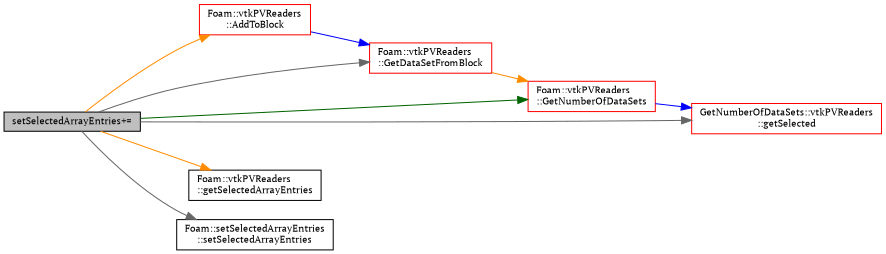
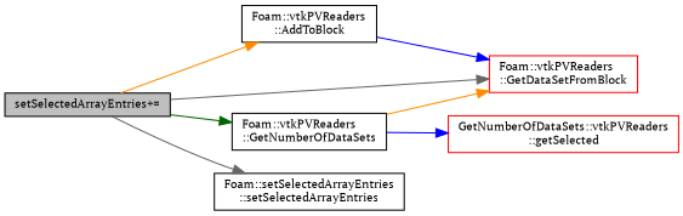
  digraph {
    fontname="PT Serif"
    rankdir=LR
    node [color=red fontname="PT Serif" fontsize=10 shape=record]
    edge [color=darkorange fontname="PT Serif" fontsize=10 labelfontname=Helvetica labelfontsize=10 style=solid]
    n1 [color=black fillcolor=grey75 fontcolor=black height=0.2 label="setSelectedArrayEntries+=" style=filled width=0.4]
-   n2 [height=0.2 label="Foam::vtkPVReaders\l::AddToBlock" width=0.4]
+   n2 [color=black height=0.2 label="Foam::vtkPVReaders\l::AddToBlock" width=0.4]
    n3 [height=0.2 label="Foam::vtkPVReaders\l::GetDataSetFromBlock" width=0.4]
-   n4 [height=0.2 label="Foam::vtkPVReaders\l::GetNumberOfDataSets" width=0.4]
+   n4 [color=black height=0.2 label="Foam::vtkPVReaders\l::GetNumberOfDataSets" width=0.4]
    n5 [height=0.2 label="GetNumberOfDataSets::vtkPVReaders\l::getSelected" width=0.4]
-   n6 [color=black height=0.2 label="Foam::vtkPVReaders\l::getSelectedArrayEntries" width=0.4]
    n7 [color=black height=0.2 label="Foam::setSelectedArrayEntries\l::setSelectedArrayEntries" width=0.4]
    n1 -> n2
    n1 -> n3 [color=gray40]
    n1 -> n4 [color=darkgreen]
-   n1 -> n5 [color=gray40]
-   n1 -> n6
    n1 -> n7 [color=gray40]
    n2 -> n3 [color=blue]
-   n3 -> n4
+   n4 -> n3
    n4 -> n5 [color=blue]
  }
